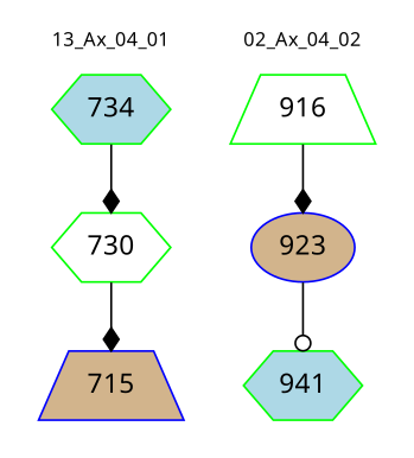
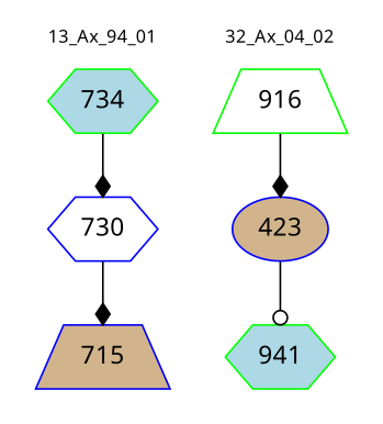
  digraph {
    fontname="Noto Sans"
    node [color=green fillcolor=lightblue fontname="Noto Sans" shape=hexagon style=filled]
    edge [arrowhead=diamond color=black fontname="Noto Sans"]
    n1 [label=734]
-   n2 [fillcolor=white label=730]
+   n2 [color=blue fillcolor=white label=730]
    n3 [color=blue fillcolor=tan label=715 shape=trapezium]
    n4 [fillcolor=white label=916 shape=trapezium]
-   n5 [color=blue fillcolor=tan label=923 shape=ellipse]
+   n5 [color=blue fillcolor=tan label=423 shape=ellipse]
    n6 [label=941]
    subgraph cluster_1 {
      color=white
      fontsize=10
-     label="13_Ax_04_01"
+     label="13_Ax_94_01"
      n1
      n2
      n3
    }
    subgraph cluster_2 {
      color=white
      fontsize=10
-     label="02_Ax_04_02"
+     label="32_Ax_04_02"
      n4
      n5
      n6
    }
    n1 -> n2
    n2 -> n3
    n4 -> n5
    n5 -> n6 [arrowhead=odot]
  }
